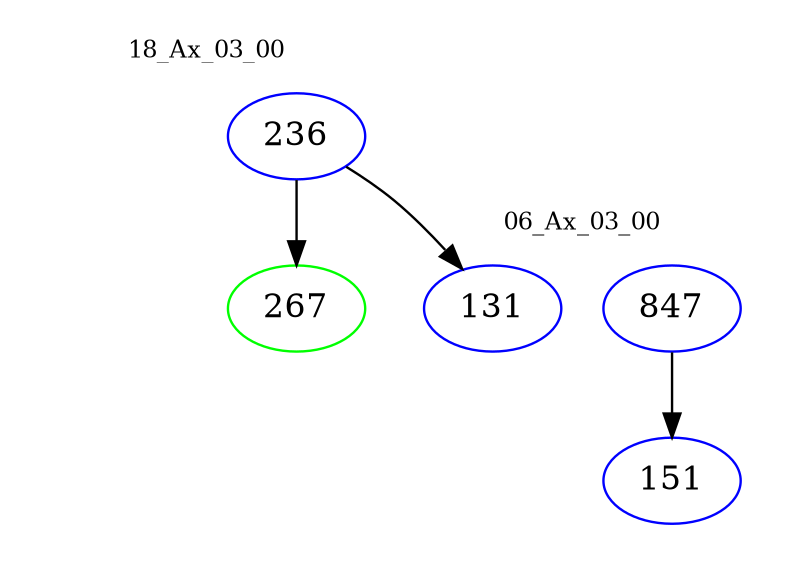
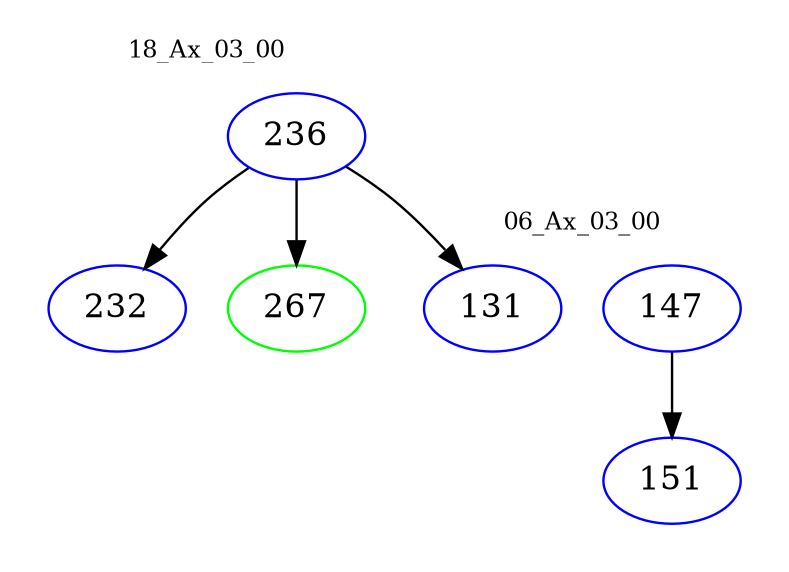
  digraph {
    node [color=blue]
    edge [color=black]
-   n1 [label=847]
+   n1 [label=147]
    n2 [label=131]
    n3 [label=151]
    n4 [label=236]
+   n5 [label=232]
    n6 [color=green label=267]
    subgraph cluster_1 {
      color=white
      fontsize=10
      label="06_Ax_03_00"
      n1
      n2
      n3
    }
    subgraph cluster_2 {
      color=white
      fontsize=10
      label="18_Ax_03_00"
      n4
+     n5
      n6
    }
    n1 -> n3
    n4 -> n2
+   n4 -> n5
    n4 -> n6
  }
